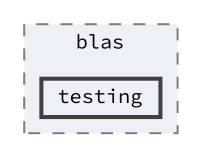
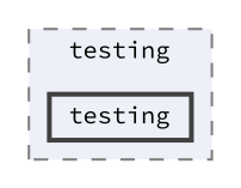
  digraph {
    compound=true
    fontname="Source Code Pro"
    n1 [color=grey25 fillcolor="#edf0f7" fontname="Source Code Pro" fontsize=10 height=0.2 label=testing shape=box style="filled,bold" width=0.4]
    subgraph cluster_1 {
      bgcolor="#edf0f7"
      fontsize=10
-     label=blas
+     label=testing
      pencolor=grey50
      style="filled,dashed"
      n1
    }
  }
